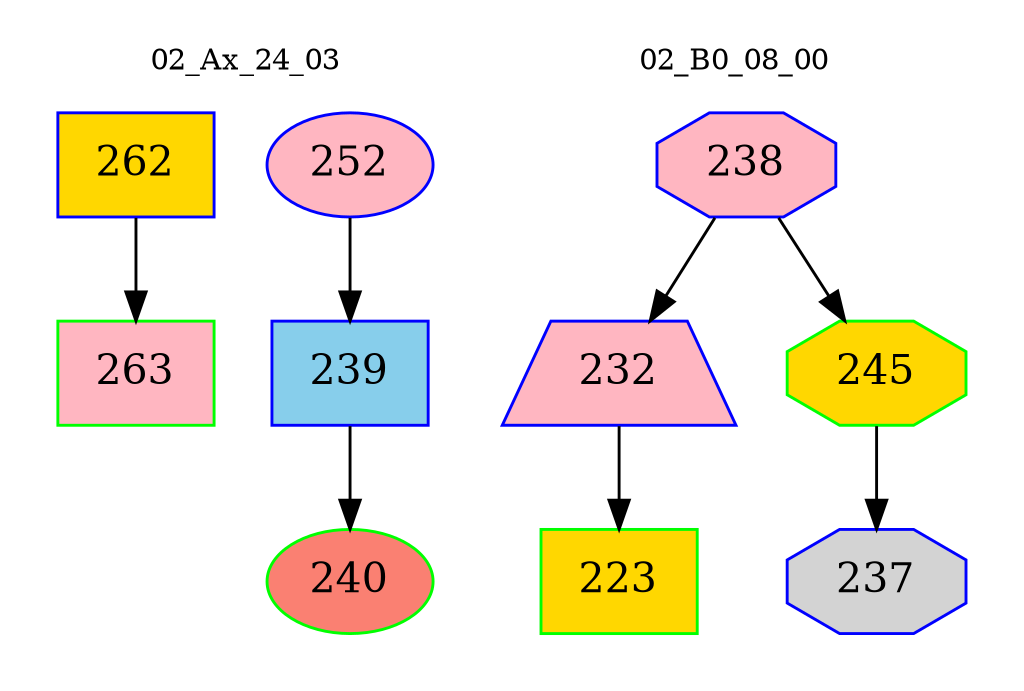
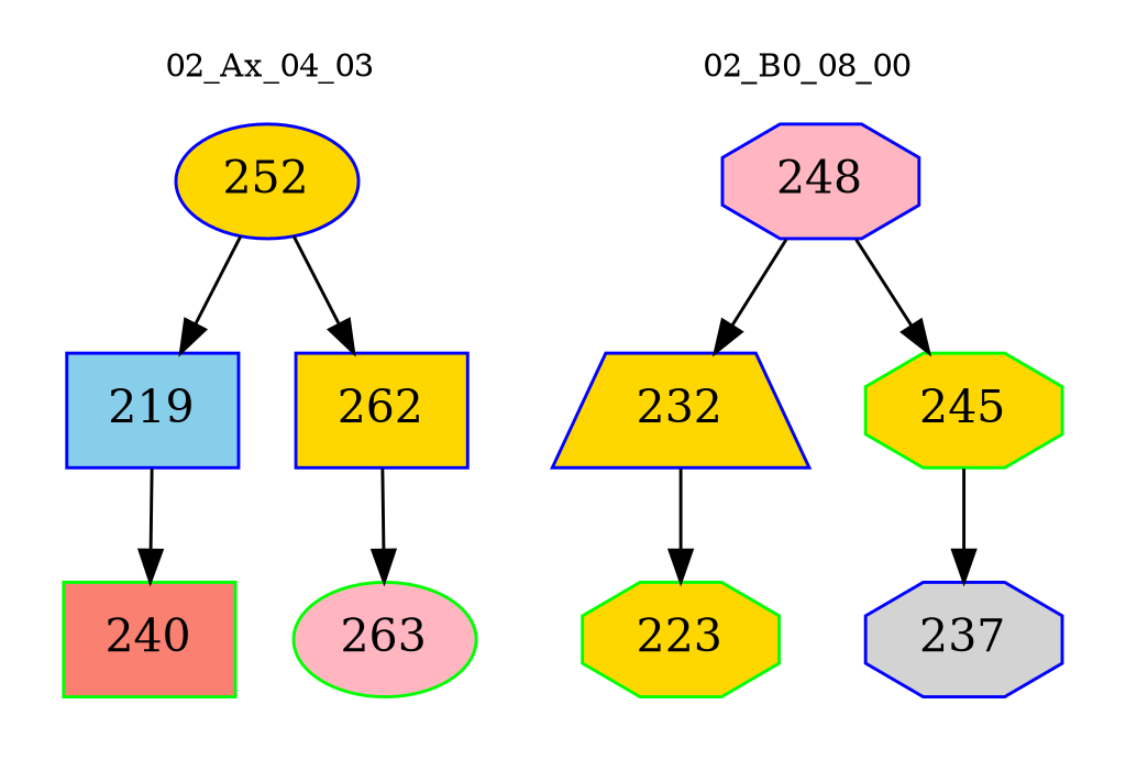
  digraph {
    node [color=blue fillcolor=gold shape=octagon style=filled]
    edge [color=black]
-   n1 [fillcolor=lightpink label=252 shape=ellipse]
-   n2 [fillcolor=skyblue label=239 shape=box]
+   n1 [label=252 shape=ellipse]
+   n2 [fillcolor=skyblue label=219 shape=box]
    n3 [label=262 shape=box]
-   n4 [color=green fillcolor=salmon label=240 shape=ellipse]
-   n5 [color=green fillcolor=lightpink label=263 shape=box]
-   n6 [fillcolor=lightpink label=238]
-   n7 [fillcolor=lightpink label=232 shape=trapezium]
+   n4 [color=green fillcolor=salmon label=240 shape=box]
+   n5 [color=green fillcolor=lightpink label=263 shape=ellipse]
+   n6 [fillcolor=lightpink label=248]
+   n7 [label=232 shape=trapezium]
    n8 [color=green label=245]
-   n9 [color=green label=223 shape=box]
+   n9 [color=green label=223]
    n10 [fillcolor=lightgrey label=237]
    subgraph cluster_1 {
      color=white
      fontsize=10
-     label="02_Ax_24_03"
+     label="02_Ax_04_03"
      n1
      n2
      n3
      n4
      n5
    }
    subgraph cluster_2 {
      color=white
      fontsize=10
      label="02_B0_08_00"
      n6
      n7
      n8
      n9
      n10
    }
    n1 -> n2
+   n1 -> n3
    n2 -> n4
    n3 -> n5
    n6 -> n7
    n6 -> n8
    n7 -> n9
    n8 -> n10
  }
